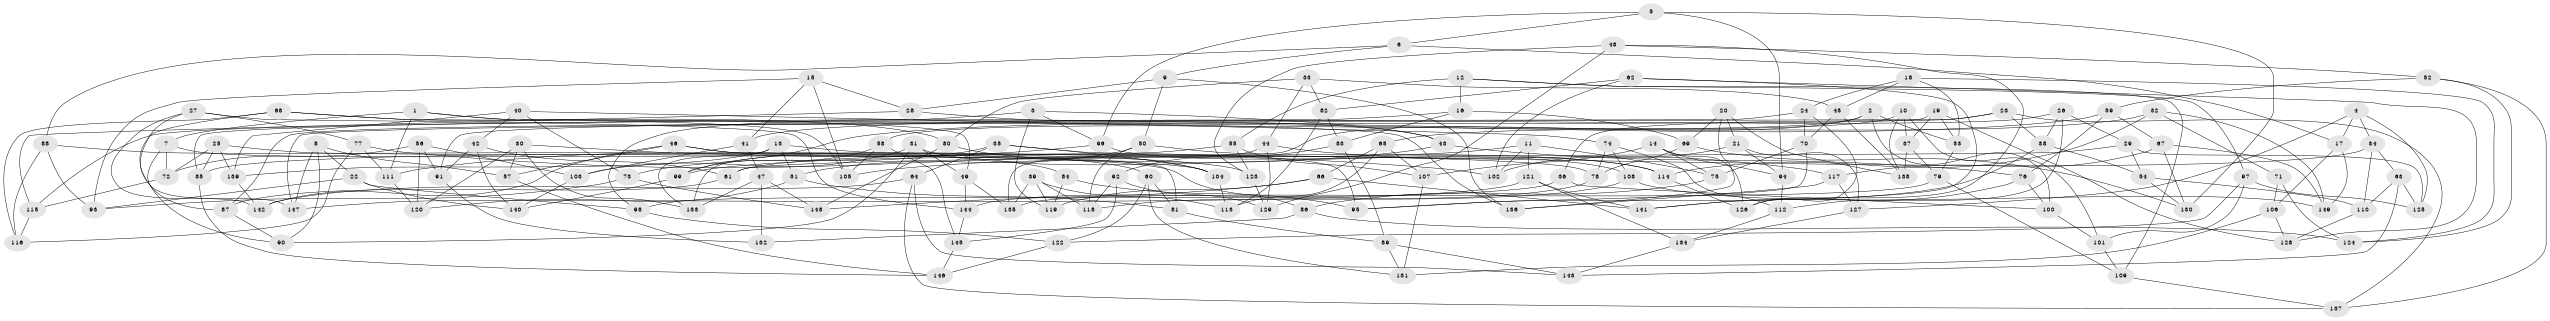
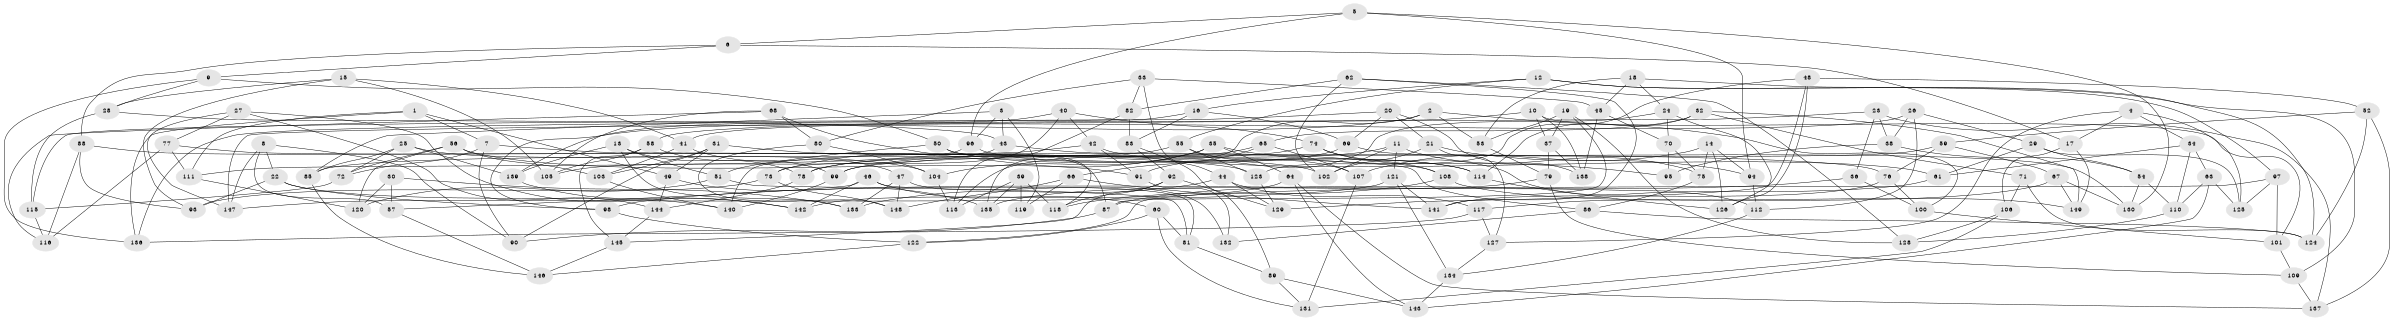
  graph {
    node [color=gray90 style=filled]
    1
    7
    49
    111
    136
    72
    86
    90
    135
    144
    120
    2
    53
    98
    100
    79
    122
    101
    3
    43
    85
    96
    119
    105
    76
    146
    114
    4
    17
    34
    125
    127
    106
    149
    61
    63
    110
    134
    5
    6
    94
    130
    9
    88
    112
    28
    50
    93
    123
    116
    115
    124
    132
    8
    22
    57
    147
    140
    51
    118
    10
    37
    58
    138
    99
    145
    109
    11
    75
    102
    121
    141
    12
    16
    55
    97
    69
    83
    107
    137
    13
    78
    133
    139
    81
    142
    14
    126
    131
    15
    41
    103
    47
    89
    92
    128
    18
    24
    45
    70
    91
    19
    87
    20
    21
    23
    36
    38
    54
    95
    25
    104
    113
    26
    29
    27
    77
    30
-   84
    31
    108
    32
    65
    71
    66
    33
    44
    80
    82
    117
    129
    148
    143
    35
    64
    73
    39
    40
    42
    74
    46
    60
    48
    52
    59
    67
    56
    62
    68
    1 -- 7
    1 -- 49
    1 -- 111
    1 -- 136
    7 -- 72
    7 -- 86
    7 -- 90
    49 -- 135
    49 -- 144
    111 -- 120
    72 -- 115
    86 -- 124
    86 -- 132
    144 -- 145
    2 -- 135
    2 -- 53
    2 -- 98
    2 -- 100
    53 -- 79
    98 -- 122
    100 -- 101
    79 -- 135
    79 -- 109
    122 -- 146
    101 -- 109
    3 -- 43
    3 -- 85
    3 -- 96
    3 -- 119
    43 -- 105
    43 -- 76
    85 -- 146
    96 -- 111
    96 -- 114
    76 -- 100
    76 -- 141
    114 -- 126
    4 -- 17
    4 -- 34
    4 -- 125
    4 -- 127
    17 -- 106
    17 -- 149
    34 -- 61
    34 -- 63
    34 -- 110
    127 -- 134
    106 -- 131
    106 -- 128
    61 -- 87
    63 -- 125
    63 -- 110
    63 -- 143
    110 -- 128
    134 -- 143
    5 -- 96
    5 -- 6
    5 -- 94
    5 -- 130
    6 -- 17
    6 -- 9
    6 -- 88
    94 -- 112
    9 -- 136
    9 -- 28
    9 -- 50
    88 -- 93
    88 -- 123
    88 -- 116
    112 -- 134
    28 -- 43
    28 -- 115
    50 -- 114
    50 -- 51
    50 -- 118
    123 -- 129
    115 -- 116
    8 -- 90
    8 -- 22
    8 -- 57
    8 -- 147
    22 -- 98
    22 -- 93
    22 -- 140
    57 -- 146
    51 -- 120
    51 -- 81
    10 -- 101
    10 -- 37
    10 -- 58
    10 -- 138
    37 -- 79
    37 -- 138
    58 -- 105
    58 -- 99
    58 -- 145
    99 -- 140
    145 -- 146
    109 -- 137
    11 -- 99
    11 -- 75
    11 -- 102
    11 -- 121
    75 -- 86
    121 -- 134
    121 -- 147
    121 -- 141
    12 -- 109
    12 -- 16
    12 -- 55
    12 -- 97
    16 -- 115
    16 -- 69
    16 -- 83
    55 -- 85
    55 -- 123
    55 -- 107
    97 -- 122
    97 -- 101
    97 -- 125
    69 -- 130
    69 -- 78
    83 -- 89
    83 -- 92
    107 -- 131
    13 -- 51
    13 -- 78
    13 -- 133
    13 -- 139
    78 -- 144
    139 -- 142
    81 -- 89
    14 -- 94
    14 -- 75
    14 -- 107
    14 -- 126
    15 -- 105
    15 -- 28
    15 -- 93
    15 -- 41
    41 -- 103
    41 -- 47
    103 -- 140
    47 -- 132
    47 -- 133
    47 -- 148
    89 -- 131
    89 -- 143
    92 -- 118
    92 -- 145
    92 -- 129
    18 -- 53
    18 -- 124
    18 -- 24
    18 -- 45
    24 -- 126
    24 -- 70
    24 -- 91
    45 -- 138
    45 -- 70
    70 -- 75
    70 -- 95
    91 -- 132
    19 -- 53
    19 -- 37
    19 -- 128
    19 -- 87
    87 -- 90
    20 -- 136
    20 -- 138
    20 -- 69
    20 -- 21
    21 -- 127
    21 -- 94
    21 -- 102
    23 -- 147
    23 -- 137
    23 -- 36
    23 -- 38
    36 -- 98
    36 -- 100
    38 -- 54
    38 -- 95
    54 -- 110
    54 -- 130
    25 -- 72
    25 -- 85
    25 -- 139
    25 -- 104
    104 -- 113
    26 -- 112
    26 -- 41
    26 -- 38
    26 -- 29
    29 -- 125
    29 -- 61
    29 -- 54
    27 -- 144
    27 -- 147
    27 -- 142
    27 -- 77
    77 -- 111
    77 -- 116
    77 -- 102
    30 -- 120
    30 -- 57
    30 -- 133
-   30 -- 84
-   84 -- 119
-   84 -- 95
    31 -- 49
    31 -- 90
    31 -- 103
    31 -- 108
    108 -- 149
    108 -- 118
    32 -- 114
    32 -- 149
    32 -- 65
    32 -- 71
    65 -- 107
    65 -- 113
    65 -- 66
    71 -- 106
    71 -- 124
    66 -- 119
    66 -- 141
    66 -- 148
    33 -- 45
    33 -- 44
    33 -- 80
    33 -- 82
    44 -- 133
    44 -- 117
    44 -- 129
    80 -- 104
    80 -- 148
    82 -- 83
    82 -- 113
    117 -- 136
    117 -- 127
    35 -- 95
    35 -- 104
    35 -- 64
    35 -- 73
    64 -- 137
    64 -- 142
    64 -- 143
    73 -- 93
    73 -- 148
    39 -- 135
    39 -- 119
    39 -- 118
    39 -- 113
    40 -- 139
    40 -- 73
    40 -- 42
    40 -- 74
    42 -- 61
    42 -- 140
    42 -- 91
    74 -- 112
    74 -- 78
    74 -- 108
    46 -- 57
    46 -- 81
    46 -- 142
    46 -- 60
    60 -- 122
    60 -- 81
    60 -- 131
    48 -- 123
    48 -- 126
    48 -- 129
    48 -- 52
    52 -- 124
    52 -- 137
    52 -- 59
    59 -- 76
    59 -- 99
    59 -- 67
    67 -- 149
    67 -- 130
    67 -- 117
    56 -- 72
    56 -- 120
    56 -- 103
    56 -- 91
    62 -- 102
    62 -- 141
    62 -- 128
    62 -- 82
    68 -- 105
    68 -- 116
    68 -- 87
    68 -- 80
  }
